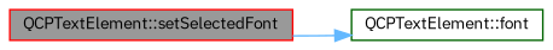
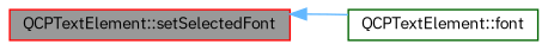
  digraph {
    rankdir=LR
    fontname="IBM Plex Sans"
    node [fontname="IBM Plex Sans" fontsize=10 shape=box style=filled]
    n1 [color=red fillcolor=grey60 fontcolor=black height=0.2 label="QCPTextElement::setSelectedFont" width=0.4]
    n2 [color=darkgreen fillcolor=white height=0.2 label="QCPTextElement::font" width=0.4]
-   n1 -> n2 [color=steelblue1 fontname="IBM Plex Sans" fontsize=10 labelfontname=Helvetica labelfontsize=10 style=solid]
+   n2 -> n1 [color=steelblue1 fontname="IBM Plex Sans" fontsize=10 labelfontname=Helvetica labelfontsize=10 style=solid]
  }
